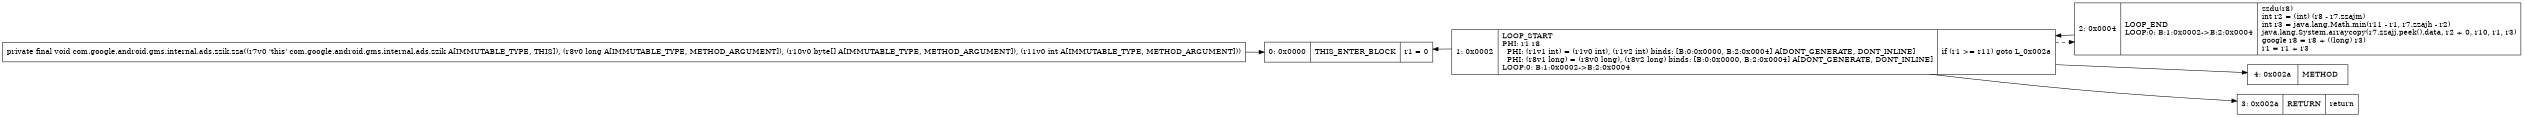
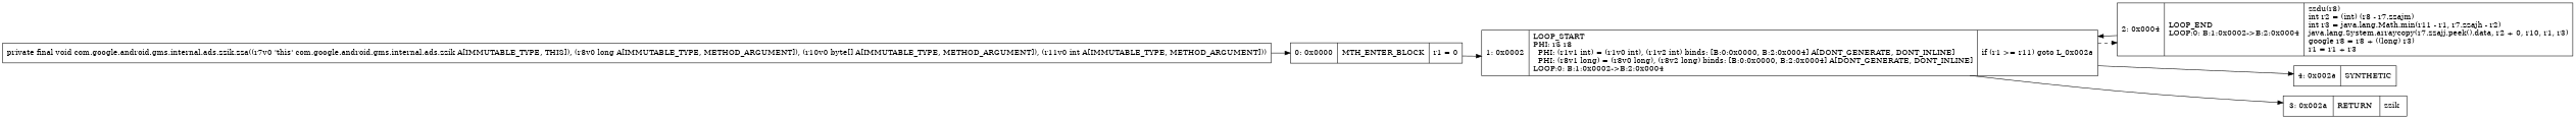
  digraph {
    rankdir=LR
    node [shape=record]
-   n1 [label="{0\:\ 0x0000|THIS_ENTER_BLOCK\l|r1 = 0\l}"]
-   n2 [label="{1\:\ 0x0002|LOOP_START\lPHI: r1 r8 \l  PHI: (r1v1 int) = (r1v0 int), (r1v2 int) binds: [B:0:0x0000, B:2:0x0004] A[DONT_GENERATE, DONT_INLINE]\l  PHI: (r8v1 long) = (r8v0 long), (r8v2 long) binds: [B:0:0x0000, B:2:0x0004] A[DONT_GENERATE, DONT_INLINE]\lLOOP:0: B:1:0x0002\-\>B:2:0x0004\l|if (r1 \>= r11) goto L_0x002a\l}"]
+   n1 [label="{0\:\ 0x0000|MTH_ENTER_BLOCK\l|r1 = 0\l}"]
+   n2 [label="{1\:\ 0x0002|LOOP_START\lPHI: r5 r8 \l  PHI: (r1v1 int) = (r1v0 int), (r1v2 int) binds: [B:0:0x0000, B:2:0x0004] A[DONT_GENERATE, DONT_INLINE]\l  PHI: (r8v1 long) = (r8v0 long), (r8v2 long) binds: [B:0:0x0000, B:2:0x0004] A[DONT_GENERATE, DONT_INLINE]\lLOOP:0: B:1:0x0002\-\>B:2:0x0004\l|if (r1 \>= r11) goto L_0x002a\l}"]
    n3 [label="{2\:\ 0x0004|LOOP_END\lLOOP:0: B:1:0x0002\-\>B:2:0x0004\l|zzdu(r8)\lint r2 = (int) (r8 \- r7.zzajm)\lint r3 = java.lang.Math.min(r11 \- r1, r7.zzajh \- r2)\ljava.lang.System.arraycopy(r7.zzajj.peek().data, r2 + 0, r10, r1, r3)\lgoogle r8 = r8 + ((long) r3)\lr1 = r1 + r3\l}"]
-   n4 [label="{4\:\ 0x002a|METHOD\l}"]
-   n5 [label="{3\:\ 0x002a|RETURN\l|return\l}"]
+   n4 [label="{4\:\ 0x002a|SYNTHETIC\l}"]
+   n5 [label="{3\:\ 0x002a|RETURN\l|zzik\l}"]
    n6 [label="{private final void com.google.android.gms.internal.ads.zzik.zza((r7v0 'this' com.google.android.gms.internal.ads.zzik A[IMMUTABLE_TYPE, THIS]), (r8v0 long A[IMMUTABLE_TYPE, METHOD_ARGUMENT]), (r10v0 byte[] A[IMMUTABLE_TYPE, METHOD_ARGUMENT]), (r11v0 int A[IMMUTABLE_TYPE, METHOD_ARGUMENT])) }"]
-   n2 -> n1
+   n1 -> n2
    n2 -> n3 [style=dashed]
    n2 -> n4
    n2 -> n5
    n3 -> n2
    n6 -> n1
  }
